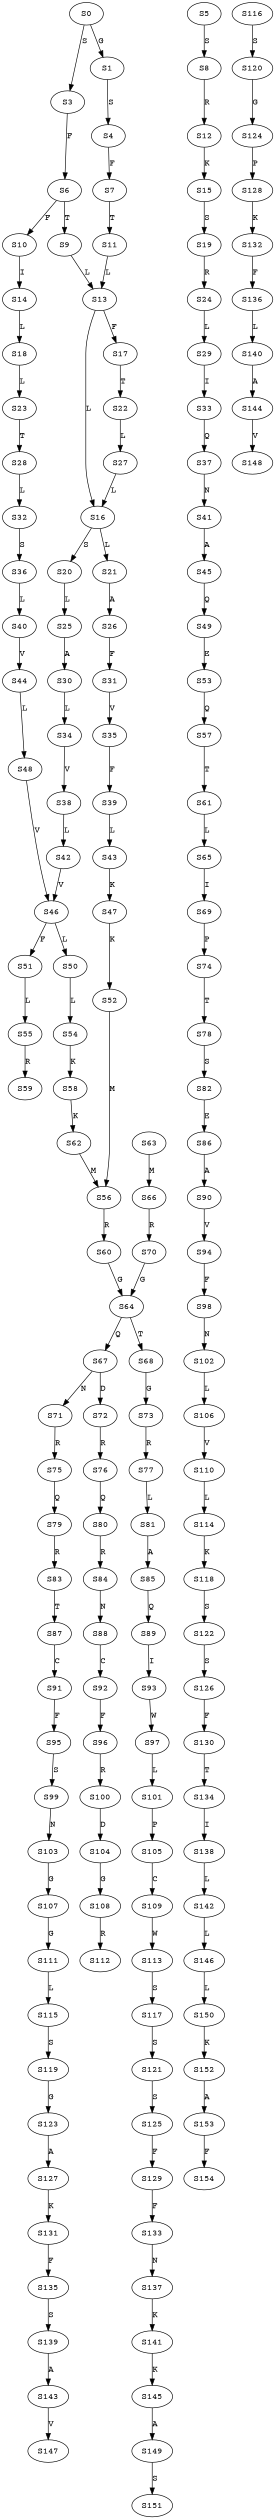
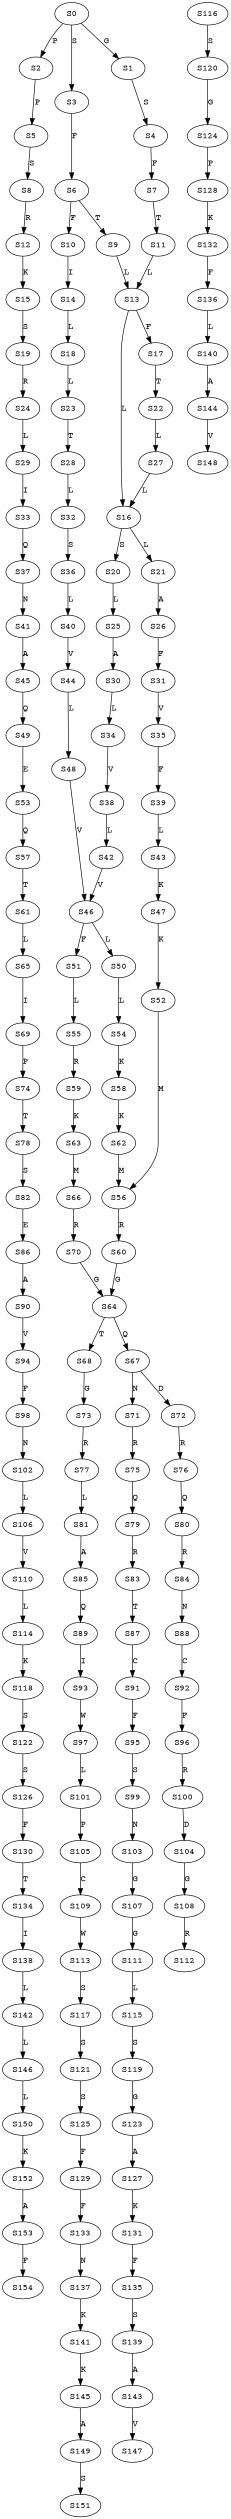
  strict digraph {
    fontname="Courier Prime"
    node [fontname="Courier Prime"]
    edge [fontname="Courier Prime"]
    S0
    S1
+   S2
    S3
    S4
    S5
    S6
    S7
    S8
    S9
    S10
    S11
    S12
    S13
    S14
    S15
    S16
    S17
    S18
    S19
    S20
    S21
    S22
    S23
    S24
    S25
    S26
    S27
    S28
    S29
    S30
    S31
    S32
    S33
    S34
    S35
    S36
    S37
    S38
    S39
    S40
    S41
    S42
    S43
    S44
    S45
    S46
    S47
    S48
    S49
    S50
    S51
    S52
    S53
    S54
    S55
    S56
    S57
    S58
    S59
    S60
    S61
    S62
    S63
    S64
    S65
    S66
    S67
    S68
    S69
    S70
    S71
    S72
    S73
    S74
    S75
    S76
    S77
    S78
    S79
    S80
    S81
    S82
    S83
    S84
    S85
    S86
    S87
    S88
    S89
    S90
    S91
    S92
    S93
    S94
    S95
    S96
    S97
    S98
    S99
    S100
    S101
    S102
    S103
    S104
    S105
    S106
    S107
    S108
    S109
    S110
    S111
    S112
    S113
    S114
    S115
    S117
    S118
    S119
    S116
    S120
    S121
    S122
    S123
    S124
    S125
    S126
    S127
    S128
    S129
    S130
    S131
    S132
    S133
    S134
    S135
    S136
    S137
    S138
    S139
    S140
    S141
    S142
    S143
    S144
    S145
    S146
    S147
    S148
    S149
    S150
    S151
    S152
    S153
    S154
    S0 -> S1 [label=G]
+   S0 -> S2 [label=P]
    S0 -> S3 [label=S]
    S1 -> S4 [label=S]
+   S2 -> S5 [label=P]
    S3 -> S6 [label=F]
    S4 -> S7 [label=F]
    S5 -> S8 [label=S]
    S6 -> S9 [label=T]
    S6 -> S10 [label=F]
    S7 -> S11 [label=T]
    S8 -> S12 [label=R]
    S9 -> S13 [label=L]
    S10 -> S14 [label=I]
    S11 -> S13 [label=L]
    S12 -> S15 [label=K]
    S13 -> S16 [label=L]
    S13 -> S17 [label=F]
    S14 -> S18 [label=L]
    S15 -> S19 [label=S]
    S16 -> S20 [label=S]
    S16 -> S21 [label=L]
    S17 -> S22 [label=T]
    S18 -> S23 [label=L]
    S19 -> S24 [label=R]
    S20 -> S25 [label=L]
    S21 -> S26 [label=A]
    S22 -> S27 [label=L]
    S23 -> S28 [label=T]
    S24 -> S29 [label=L]
    S25 -> S30 [label=A]
    S26 -> S31 [label=F]
    S27 -> S16 [label=L]
    S28 -> S32 [label=L]
    S29 -> S33 [label=I]
    S30 -> S34 [label=L]
    S31 -> S35 [label=V]
    S32 -> S36 [label=S]
    S33 -> S37 [label=Q]
    S34 -> S38 [label=V]
    S35 -> S39 [label=F]
    S36 -> S40 [label=L]
    S37 -> S41 [label=N]
    S38 -> S42 [label=L]
    S39 -> S43 [label=L]
    S40 -> S44 [label=V]
    S41 -> S45 [label=A]
    S42 -> S46 [label=V]
    S43 -> S47 [label=K]
    S44 -> S48 [label=L]
    S45 -> S49 [label=Q]
    S46 -> S50 [label=L]
    S46 -> S51 [label=F]
    S47 -> S52 [label=K]
    S48 -> S46 [label=V]
    S49 -> S53 [label=E]
    S50 -> S54 [label=L]
    S51 -> S55 [label=L]
    S52 -> S56 [label=M]
    S53 -> S57 [label=Q]
    S54 -> S58 [label=K]
    S55 -> S59 [label=R]
    S56 -> S60 [label=R]
    S57 -> S61 [label=T]
    S58 -> S62 [label=K]
+   S59 -> S63 [label=K]
    S60 -> S64 [label=G]
    S61 -> S65 [label=L]
    S62 -> S56 [label=M]
    S63 -> S66 [label=M]
    S64 -> S67 [label=Q]
    S64 -> S68 [label=T]
    S65 -> S69 [label=I]
    S66 -> S70 [label=R]
    S67 -> S71 [label=N]
    S67 -> S72 [label=D]
    S68 -> S73 [label=G]
    S69 -> S74 [label=P]
    S70 -> S64 [label=G]
    S71 -> S75 [label=R]
    S72 -> S76 [label=R]
    S73 -> S77 [label=R]
    S74 -> S78 [label=T]
    S75 -> S79 [label=Q]
    S76 -> S80 [label=Q]
    S77 -> S81 [label=L]
    S78 -> S82 [label=S]
    S79 -> S83 [label=R]
    S80 -> S84 [label=R]
    S81 -> S85 [label=A]
    S82 -> S86 [label=E]
    S83 -> S87 [label=T]
    S84 -> S88 [label=N]
    S85 -> S89 [label=Q]
    S86 -> S90 [label=A]
    S87 -> S91 [label=C]
    S88 -> S92 [label=C]
    S89 -> S93 [label=I]
    S90 -> S94 [label=V]
    S91 -> S95 [label=F]
    S92 -> S96 [label=F]
    S93 -> S97 [label=W]
    S94 -> S98 [label=F]
    S95 -> S99 [label=S]
    S96 -> S100 [label=R]
    S97 -> S101 [label=L]
    S98 -> S102 [label=N]
    S99 -> S103 [label=N]
    S100 -> S104 [label=D]
    S101 -> S105 [label=P]
    S102 -> S106 [label=L]
    S103 -> S107 [label=G]
    S104 -> S108 [label=G]
    S105 -> S109 [label=C]
    S106 -> S110 [label=V]
    S107 -> S111 [label=G]
    S108 -> S112 [label=R]
    S109 -> S113 [label=W]
    S110 -> S114 [label=L]
    S111 -> S115 [label=L]
    S113 -> S117 [label=S]
    S114 -> S118 [label=K]
    S115 -> S119 [label=S]
    S117 -> S121 [label=S]
    S118 -> S122 [label=S]
    S119 -> S123 [label=G]
    S116 -> S120 [label=S]
    S120 -> S124 [label=G]
    S121 -> S125 [label=S]
    S122 -> S126 [label=S]
    S123 -> S127 [label=A]
    S124 -> S128 [label=P]
    S125 -> S129 [label=F]
    S126 -> S130 [label=F]
    S127 -> S131 [label=K]
    S128 -> S132 [label=K]
    S129 -> S133 [label=F]
    S130 -> S134 [label=T]
    S131 -> S135 [label=F]
    S132 -> S136 [label=F]
    S133 -> S137 [label=N]
    S134 -> S138 [label=I]
    S135 -> S139 [label=S]
    S136 -> S140 [label=L]
    S137 -> S141 [label=K]
    S138 -> S142 [label=L]
    S139 -> S143 [label=A]
    S140 -> S144 [label=A]
    S141 -> S145 [label=K]
    S142 -> S146 [label=L]
    S143 -> S147 [label=V]
    S144 -> S148 [label=V]
    S145 -> S149 [label=A]
    S146 -> S150 [label=L]
    S149 -> S151 [label=S]
    S150 -> S152 [label=K]
    S152 -> S153 [label=A]
    S153 -> S154 [label=F]
  }
